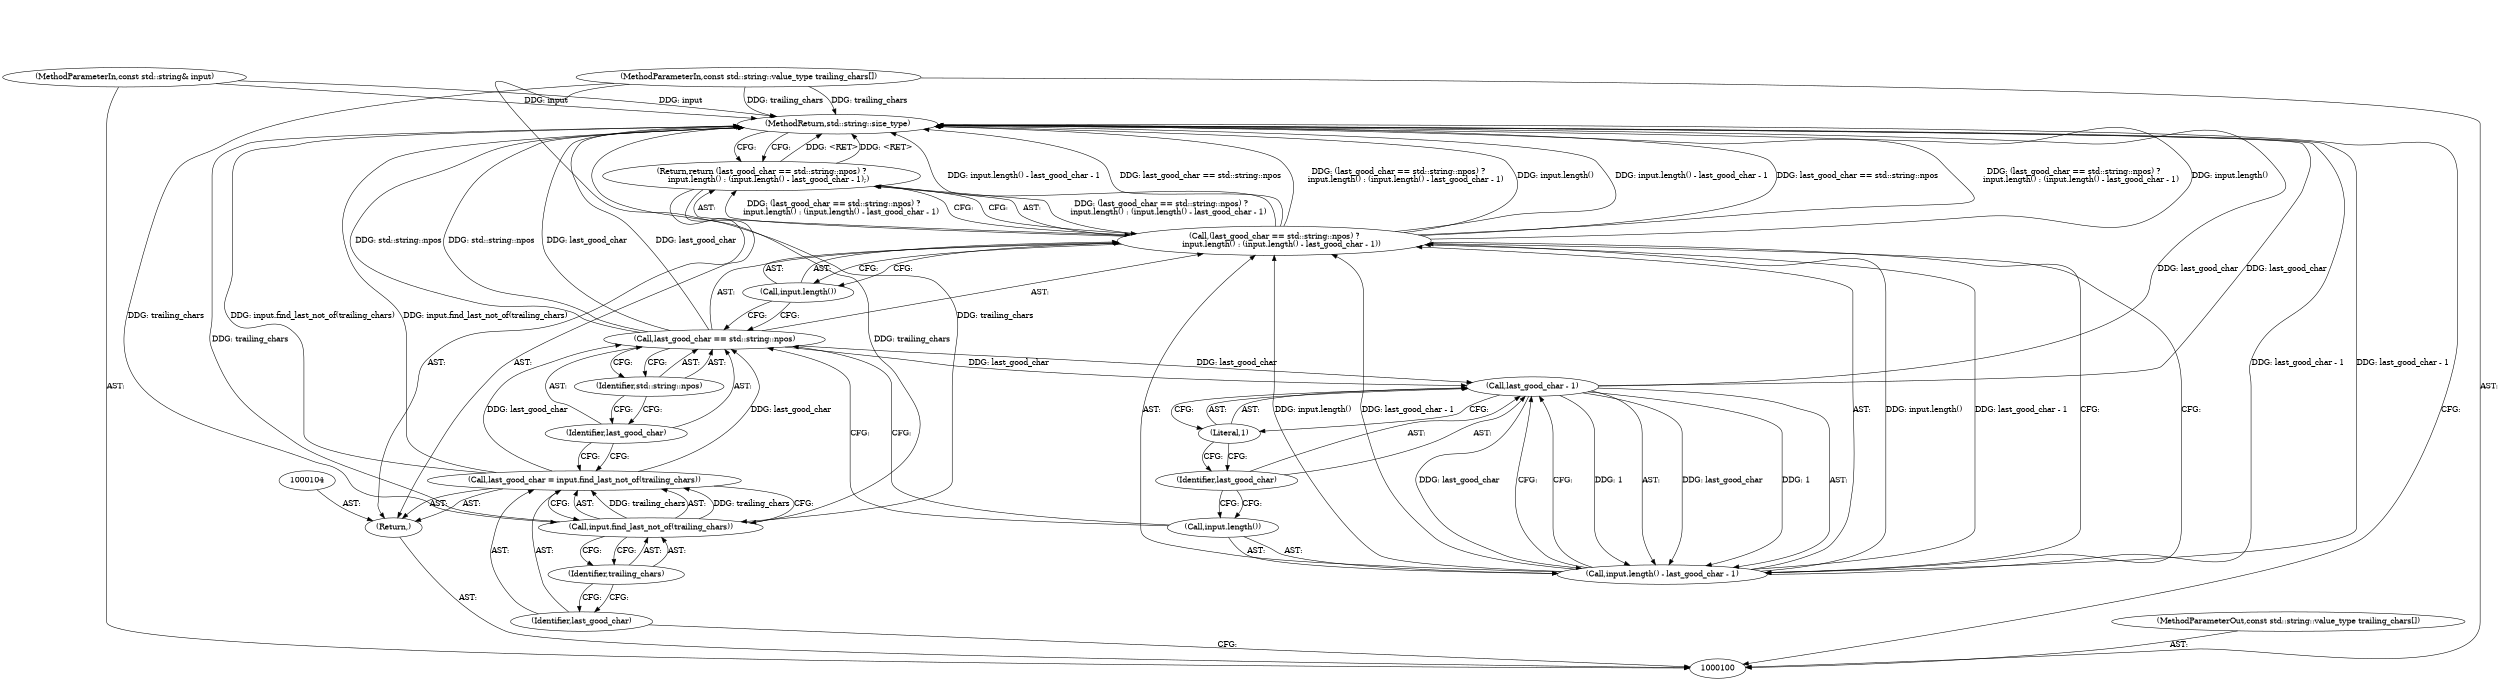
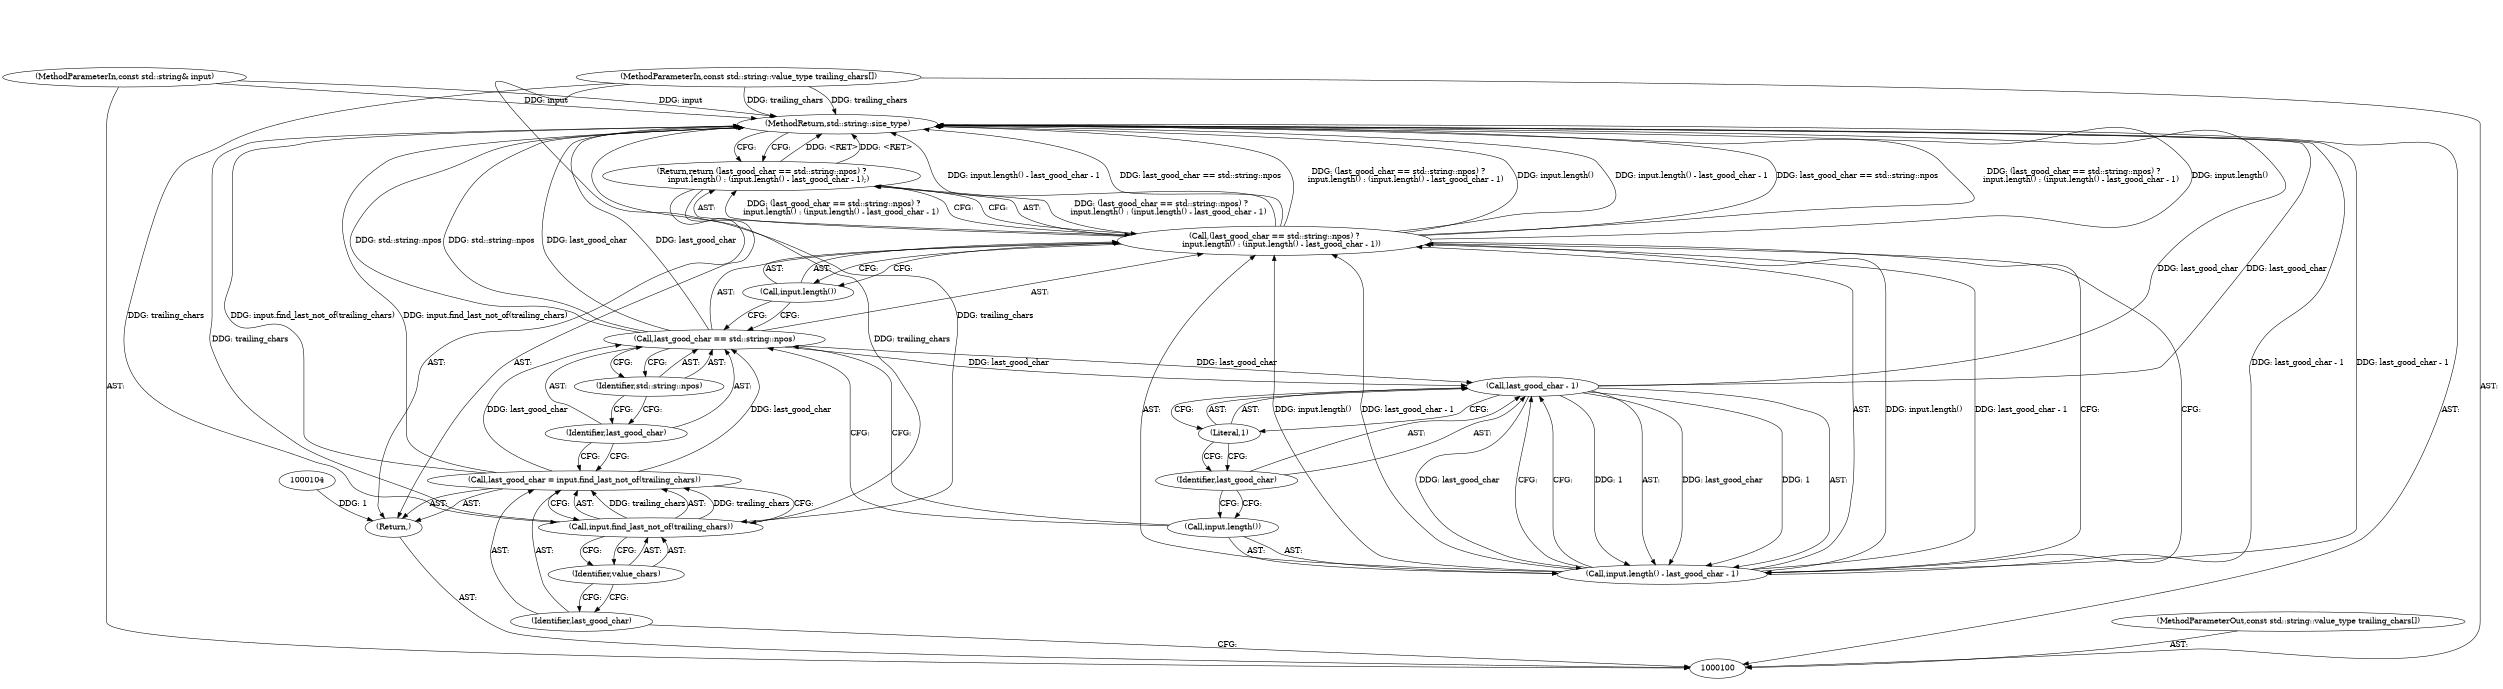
  digraph {
    n1 [label="(MethodReturn,std::string::size_type)"]
    n2 [label="(Return,return (last_good_char == std::string::npos) ?\n      input.length() : (input.length() - last_good_char - 1);)"]
    1000100
    n4 [label="(Return,)"]
    n5 [label="(Call,(last_good_char == std::string::npos) ?\n      input.length() : (input.length() - last_good_char - 1))"]
    n6 [label="(MethodParameterIn,const std::string& input)"]
    n7 [label="(MethodParameterIn,const std::string::value_type trailing_chars[])"]
    n8 [label="(Call,input.find_last_not_of(trailing_chars))"]
    n9 [label="(Call,last_good_char = input.find_last_not_of(trailing_chars))"]
-   n10 [label="(Identifier,trailing_chars)"]
+   n10 [label="(Identifier,value_chars)"]
    n11 [label="(MethodParameterOut,const std::string::value_type trailing_chars[])"]
    n12 [label="(Call,last_good_char == std::string::npos)"]
    n13 [label="(Identifier,std::string::npos)"]
    n14 [label="(Call,last_good_char - 1)"]
    n15 [label="(Identifier,last_good_char)"]
    n16 [label="(Call,input.length() - last_good_char - 1)"]
    n17 [label="(Call,input.length())"]
    n18 [label="(Identifier,last_good_char)"]
    n19 [label="(Literal,1)"]
    n20 [label="(Call,input.length())"]
    n21 [label="(Identifier,last_good_char)"]
    1000104
    n1 -> n2 [label="CFG: "]
    n1 -> n2 [label="CFG: "]
-   n1 -> 1000100 [label="CFG: "]
+   n1 -> 1000100 [label="AST: "]
    n2 -> n1 [label="DDG: <RET>"]
    n2 -> n1 [label="DDG: <RET>"]
    n2 -> n4 [label="AST: "]
    n2 -> n4 [label="AST: "]
    n2 -> n5 [label="CFG: "]
    n2 -> n5 [label="CFG: "]
    n4 -> 1000100 [label="AST: "]
    n5 -> n1 [label="DDG: input.length()"]
    n5 -> n1 [label="DDG: input.length() - last_good_char - 1"]
    n5 -> n1 [label="DDG: last_good_char == std::string::npos"]
    n5 -> n1 [label="DDG: (last_good_char == std::string::npos) ?\n      input.length() : (input.length() - last_good_char - 1)"]
    n5 -> n1 [label="DDG: input.length()"]
    n5 -> n1 [label="DDG: input.length() - last_good_char - 1"]
    n5 -> n1 [label="DDG: last_good_char == std::string::npos"]
    n5 -> n1 [label="DDG: (last_good_char == std::string::npos) ?\n      input.length() : (input.length() - last_good_char - 1)"]
    n5 -> n2 [label="AST: "]
    n5 -> n2 [label="DDG: (last_good_char == std::string::npos) ?\n      input.length() : (input.length() - last_good_char - 1)"]
    n5 -> n2 [label="AST: "]
    n5 -> n2 [label="DDG: (last_good_char == std::string::npos) ?\n      input.length() : (input.length() - last_good_char - 1)"]
    n5 -> n16 [label="CFG: "]
    n5 -> n16 [label="CFG: "]
    n5 -> n17 [label="CFG: "]
    n5 -> n17 [label="CFG: "]
    n6 -> n1 [label="DDG: input"]
    n6 -> n1 [label="DDG: input"]
    n6 -> 1000100 [label="AST: "]
    n7 -> n1 [label="DDG: trailing_chars"]
    n7 -> n1 [label="DDG: trailing_chars"]
    n7 -> 1000100 [label="AST: "]
    n7 -> n8 [label="DDG: trailing_chars"]
    n7 -> n8 [label="DDG: trailing_chars"]
    n8 -> n1 [label="DDG: trailing_chars"]
    n8 -> n1 [label="DDG: trailing_chars"]
    n8 -> n9 [label="AST: "]
    n8 -> n9 [label="DDG: trailing_chars"]
    n8 -> n9 [label="AST: "]
    n8 -> n9 [label="DDG: trailing_chars"]
    n8 -> n10 [label="CFG: "]
    n8 -> n10 [label="CFG: "]
    n9 -> n1 [label="DDG: input.find_last_not_of(trailing_chars)"]
    n9 -> n1 [label="DDG: input.find_last_not_of(trailing_chars)"]
    n9 -> n4 [label="AST: "]
    n9 -> n4 [label="AST: "]
    n9 -> n8 [label="CFG: "]
    n9 -> n8 [label="CFG: "]
    n9 -> n12 [label="DDG: last_good_char"]
    n9 -> n12 [label="DDG: last_good_char"]
    n10 -> n8 [label="AST: "]
    n10 -> n8 [label="AST: "]
    n10 -> n15 [label="CFG: "]
    n10 -> n15 [label="CFG: "]
    n11 -> 1000100 [label="AST: "]
    n12 -> n1 [label="DDG: last_good_char"]
    n12 -> n1 [label="DDG: std::string::npos"]
    n12 -> n1 [label="DDG: last_good_char"]
    n12 -> n1 [label="DDG: std::string::npos"]
    n12 -> n5 [label="AST: "]
    n12 -> n5 [label="AST: "]
    n12 -> n13 [label="CFG: "]
    n12 -> n13 [label="CFG: "]
    n12 -> n14 [label="DDG: last_good_char"]
    n12 -> n14 [label="DDG: last_good_char"]
    n13 -> n12 [label="AST: "]
    n13 -> n12 [label="AST: "]
    n13 -> n18 [label="CFG: "]
    n13 -> n18 [label="CFG: "]
    n14 -> n1 [label="DDG: last_good_char"]
    n14 -> n1 [label="DDG: last_good_char"]
    n14 -> n16 [label="AST: "]
    n14 -> n16 [label="DDG: last_good_char"]
    n14 -> n16 [label="DDG: 1"]
    n14 -> n16 [label="AST: "]
    n14 -> n16 [label="DDG: last_good_char"]
    n14 -> n16 [label="DDG: 1"]
    n14 -> n19 [label="CFG: "]
    n14 -> n19 [label="CFG: "]
    n15 -> 1000100 [label="CFG: "]
    n15 -> n9 [label="AST: "]
    n15 -> n9 [label="AST: "]
    n16 -> n1 [label="DDG: last_good_char - 1"]
    n16 -> n1 [label="DDG: last_good_char - 1"]
    n16 -> n5 [label="AST: "]
    n16 -> n5 [label="DDG: input.length()"]
    n16 -> n5 [label="DDG: last_good_char - 1"]
    n16 -> n5 [label="AST: "]
    n16 -> n5 [label="DDG: input.length()"]
    n16 -> n5 [label="DDG: last_good_char - 1"]
    n16 -> n14 [label="CFG: "]
    n16 -> n14 [label="CFG: "]
    n17 -> n5 [label="AST: "]
    n17 -> n5 [label="AST: "]
    n17 -> n12 [label="CFG: "]
    n17 -> n12 [label="CFG: "]
    n18 -> n9 [label="CFG: "]
    n18 -> n9 [label="CFG: "]
    n18 -> n12 [label="AST: "]
    n18 -> n12 [label="AST: "]
    n19 -> n14 [label="AST: "]
    n19 -> n14 [label="AST: "]
    n19 -> n21 [label="CFG: "]
    n19 -> n21 [label="CFG: "]
    n20 -> n12 [label="CFG: "]
    n20 -> n12 [label="CFG: "]
    n20 -> n16 [label="AST: "]
    n20 -> n16 [label="AST: "]
    n21 -> n14 [label="AST: "]
    n21 -> n14 [label="AST: "]
    n21 -> n20 [label="CFG: "]
    n21 -> n20 [label="CFG: "]
-   1000104 -> n4 [label="AST: "]
+   1000104 -> n4 [label="DDG: 1"]
  }
